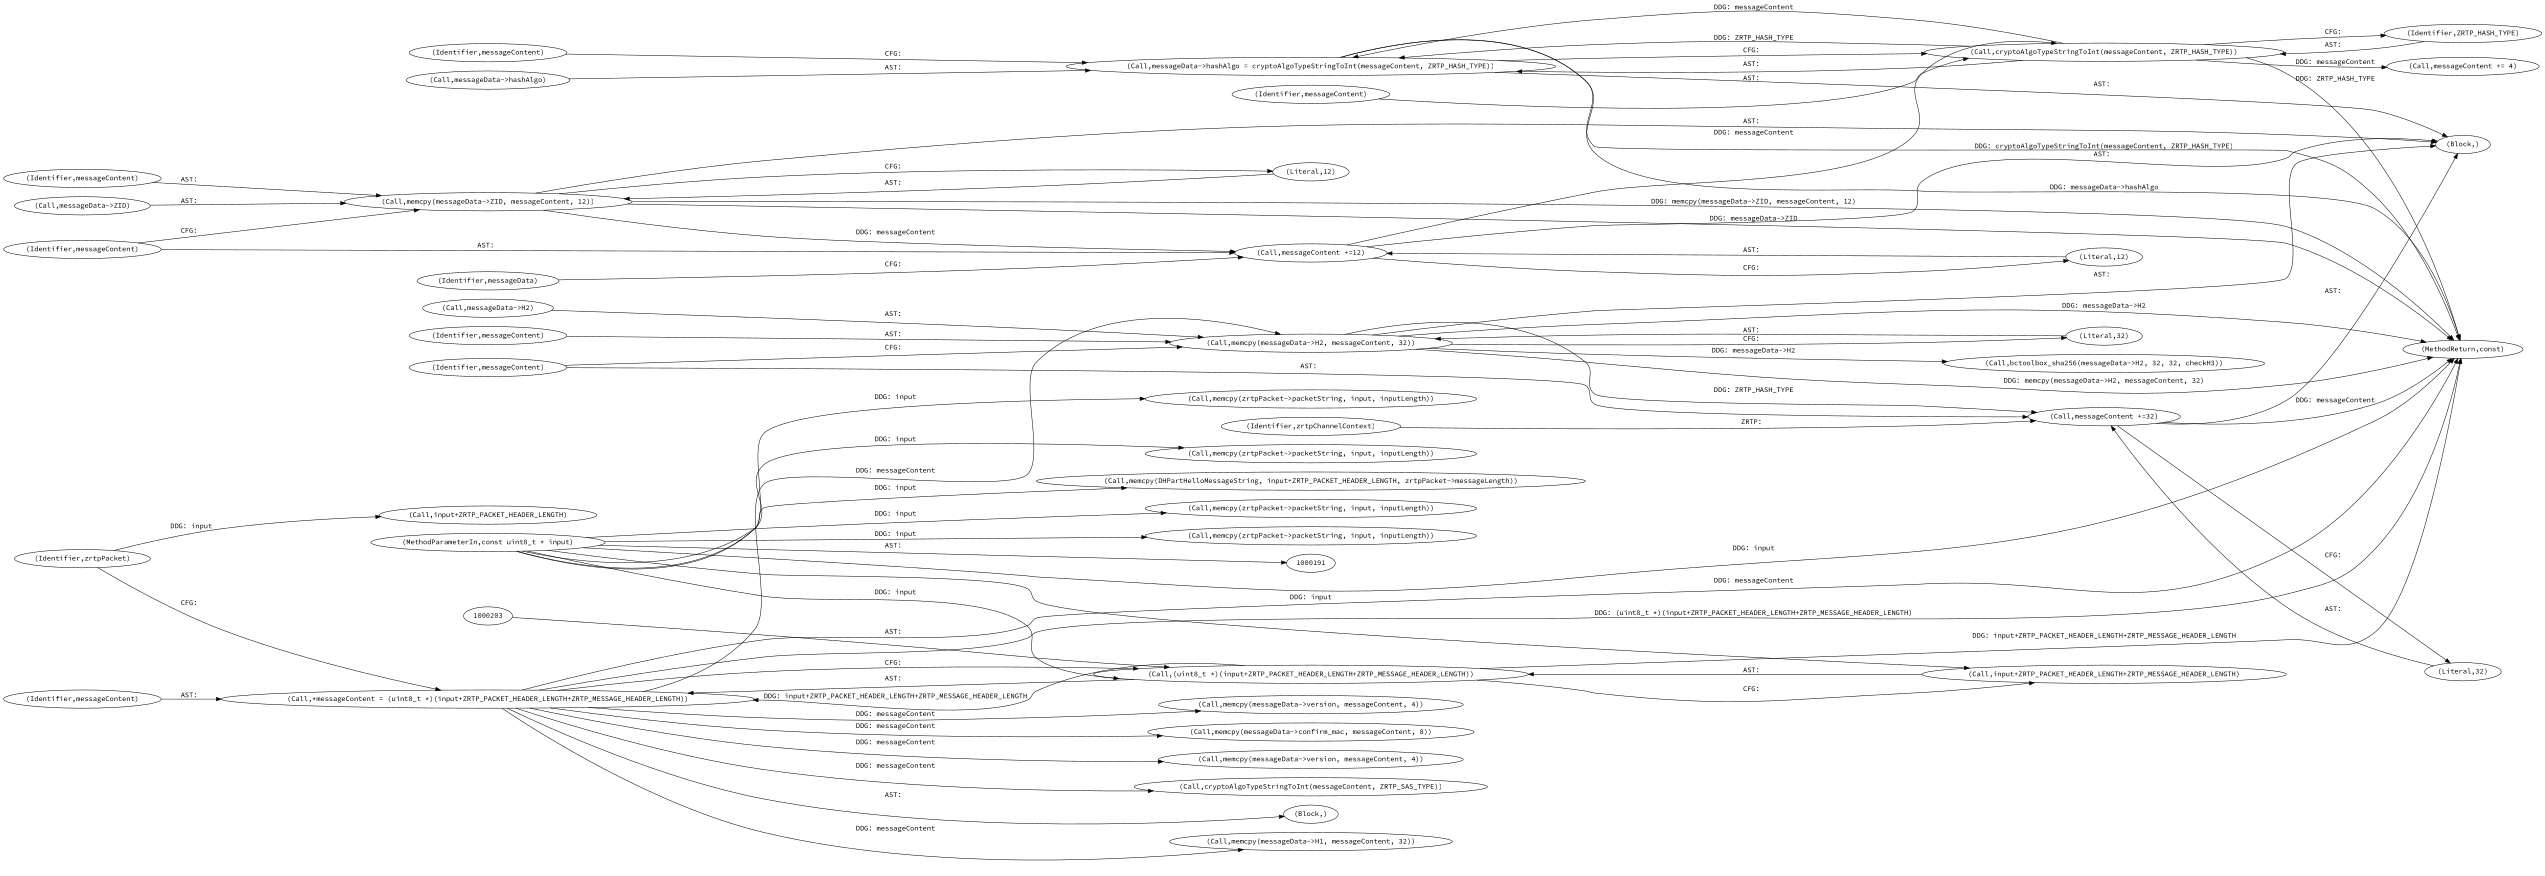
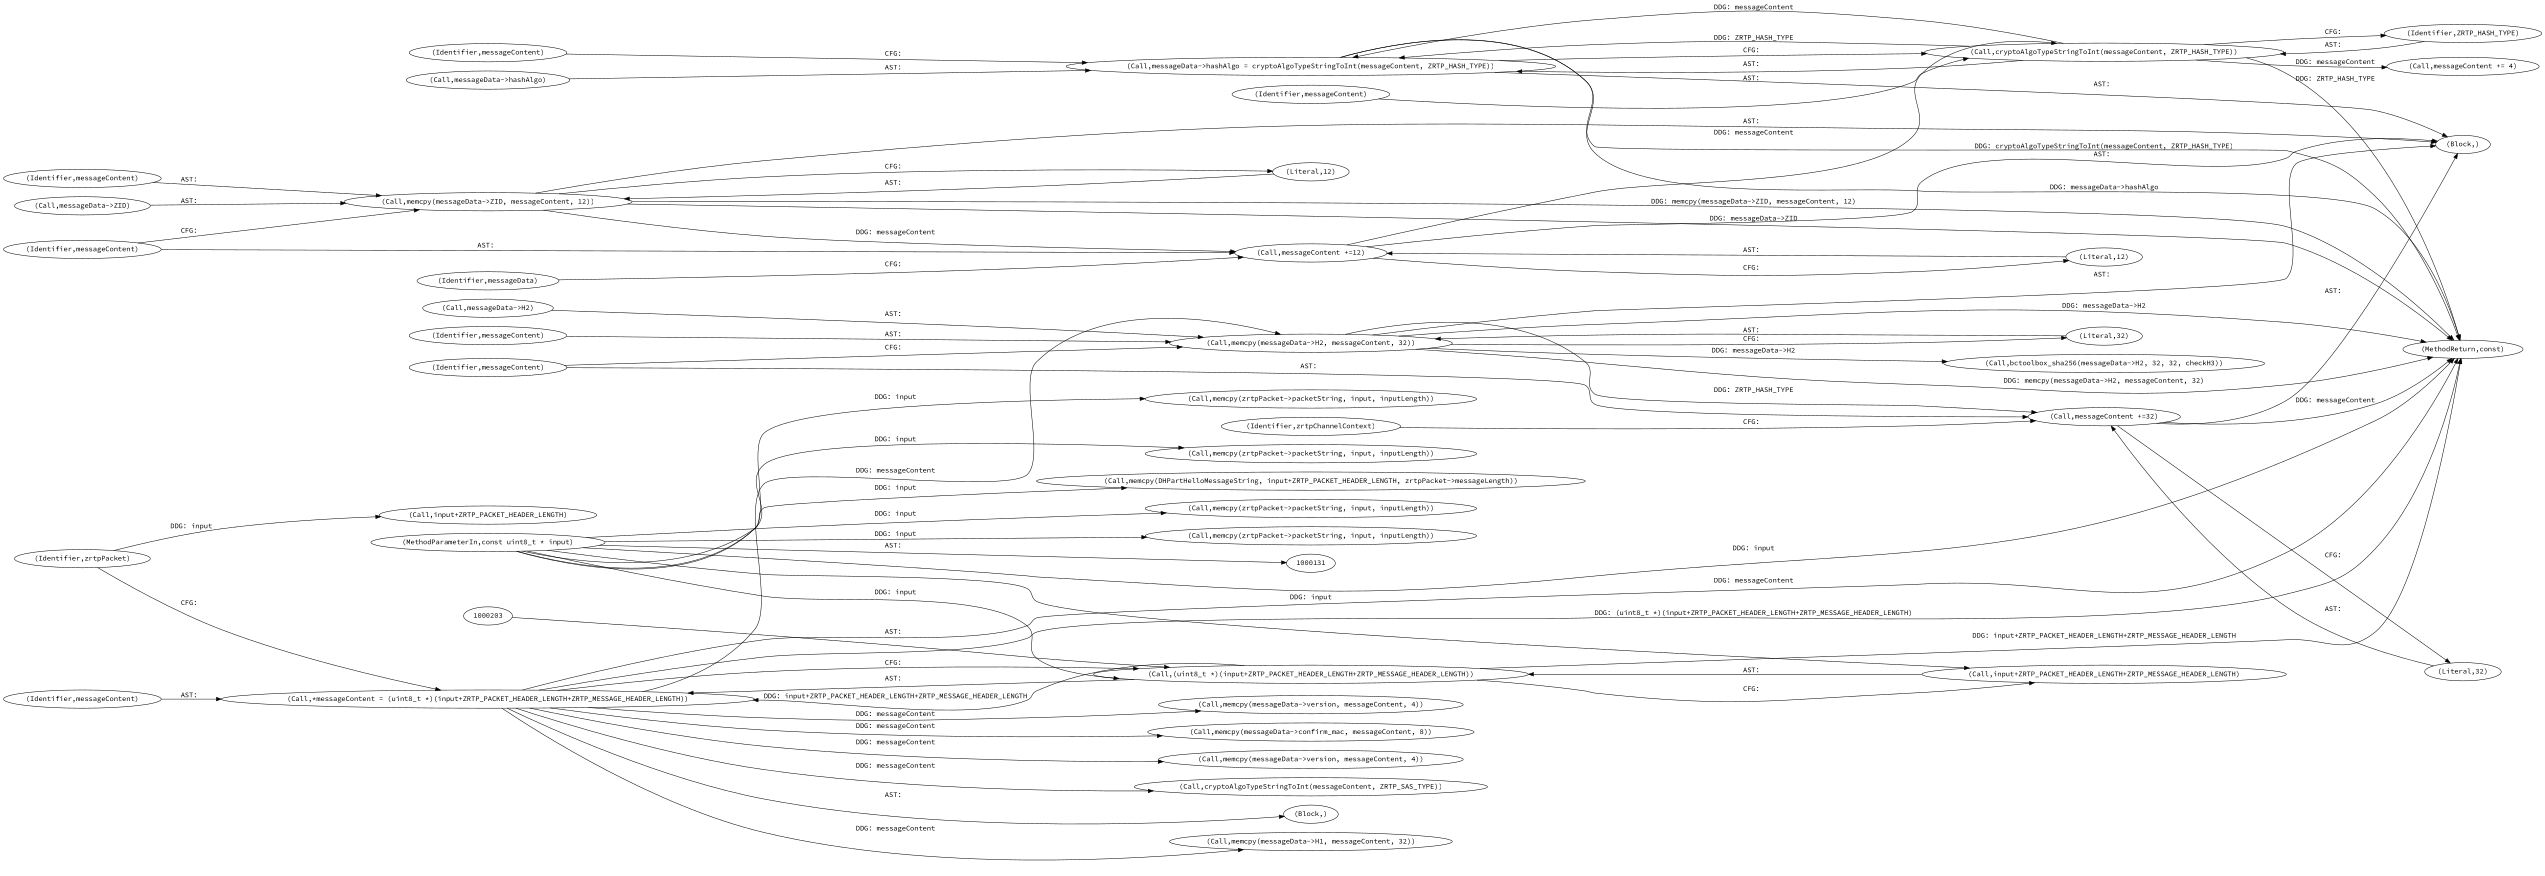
  digraph {
    fontname="Source Code Pro"
    rankdir=LR
    node [fontname="Source Code Pro"]
    edge [fontname="Source Code Pro"]
    n1 [label="(Call,messageData->hashAlgo = cryptoAlgoTypeStringToInt(messageContent, ZRTP_HASH_TYPE))"]
    n2 [label="(Call,cryptoAlgoTypeStringToInt(messageContent, ZRTP_HASH_TYPE))"]
    n3 [label="(Block,)"]
    n4 [label="(MethodReturn,const)"]
    n5 [label="(Call,messageContent += 4)"]
    n6 [label="(Identifier,ZRTP_HASH_TYPE)"]
    n7 [label="(Call,messageContent +=12)"]
    n8 [label="(Literal,12)"]
    n9 [label="(Call,memcpy(messageData->ZID, messageContent, 12))"]
    n10 [label="(Literal,12)"]
    n11 [label="(Call,messageContent +=32)"]
    n12 [label="(Literal,32)"]
    n13 [label="(Call,memcpy(messageData->H2, messageContent, 32))"]
    n14 [label="(Literal,32)"]
    n15 [label="(Call,bctoolbox_sha256(messageData->H2, 32, 32, checkH3))"]
    n16 [label="(Call,*messageContent = (uint8_t *)(input+ZRTP_PACKET_HEADER_LENGTH+ZRTP_MESSAGE_HEADER_LENGTH))"]
    n17 [label="(Call,(uint8_t *)(input+ZRTP_PACKET_HEADER_LENGTH+ZRTP_MESSAGE_HEADER_LENGTH))"]
    n18 [label="(Call,memcpy(messageData->H1, messageContent, 32))"]
    n19 [label="(Call,memcpy(messageData->version, messageContent, 4))"]
    n20 [label="(Call,memcpy(messageData->confirm_mac, messageContent, 8))"]
    n21 [label="(Call,memcpy(messageData->version, messageContent, 4))"]
    n22 [label="(Call,cryptoAlgoTypeStringToInt(messageContent, ZRTP_SAS_TYPE))"]
    n23 [label="(Block,)"]
    n24 [label="(Call,input+ZRTP_PACKET_HEADER_LENGTH+ZRTP_MESSAGE_HEADER_LENGTH)"]
    n25 [label="(MethodParameterIn,const uint8_t * input)"]
    n26 [label="(Call,memcpy(zrtpPacket->packetString, input, inputLength))"]
    n27 [label="(Call,memcpy(zrtpPacket->packetString, input, inputLength))"]
    n28 [label="(Call,memcpy(DHPartHelloMessageString, input+ZRTP_PACKET_HEADER_LENGTH, zrtpPacket->messageLength))"]
    n29 [label="(Call,memcpy(zrtpPacket->packetString, input, inputLength))"]
    n30 [label="(Call,memcpy(zrtpPacket->packetString, input, inputLength))"]
-   1000191
+   1000191 [label=1000131]
    n32 [label="(Call,input+ZRTP_PACKET_HEADER_LENGTH)"]
    n33 [label="(Call,messageData->ZID)"]
    n34 [label="(Identifier,zrtpPacket)"]
    n35 [label="(Identifier,messageContent)"]
    n36 [label="(Identifier,messageContent)"]
    n37 [label="(Identifier,messageContent)"]
    n38 [label="(Identifier,messageContent)"]
    n39 [label="(Identifier,messageContent)"]
    n40 [label="(Identifier,zrtpChannelContext)"]
    n41 [label="(Identifier,messageContent)"]
    n42 [label="(Identifier,messageData)"]
    n43 [label="(Call,messageData->hashAlgo)"]
    n44 [label="(Identifier,messageContent)"]
    n45 [label="(Call,messageData->H2)"]
    1000203
    n1 -> n2 [label="CFG: "]
    n1 -> n3 [label="AST: "]
    n1 -> n4 [label="DDG: cryptoAlgoTypeStringToInt(messageContent, ZRTP_HASH_TYPE)"]
    n1 -> n4 [label="DDG: messageData->hashAlgo"]
    n2 -> n1 [label="AST: "]
    n2 -> n1 [label="DDG: messageContent"]
    n2 -> n1 [label="DDG: ZRTP_HASH_TYPE"]
    n2 -> n4 [label="DDG: ZRTP_HASH_TYPE"]
    n2 -> n5 [label="DDG: messageContent"]
    n2 -> n6 [label="CFG: "]
    n6 -> n2 [label="AST: "]
    n7 -> n2 [label="DDG: messageContent"]
    n7 -> n3 [label="AST: "]
    n7 -> n8 [label="CFG: "]
    n8 -> n7 [label="AST: "]
    n9 -> n3 [label="AST: "]
    n9 -> n4 [label="DDG: memcpy(messageData->ZID, messageContent, 12)"]
    n9 -> n4 [label="DDG: messageData->ZID"]
    n9 -> n7 [label="DDG: messageContent"]
    n9 -> n10 [label="CFG: "]
    n10 -> n9 [label="AST: "]
    n11 -> n3 [label="AST: "]
    n11 -> n4 [label="DDG: messageContent"]
    n11 -> n12 [label="CFG: "]
    n12 -> n11 [label="AST: "]
    n13 -> n3 [label="AST: "]
    n13 -> n4 [label="DDG: memcpy(messageData->H2, messageContent, 32)"]
    n13 -> n4 [label="DDG: messageData->H2"]
    n13 -> n11 [label="DDG: ZRTP_HASH_TYPE"]
    n13 -> n14 [label="CFG: "]
    n13 -> n15 [label="DDG: messageData->H2"]
    n14 -> n13 [label="AST: "]
    n16 -> n4 [label="DDG: messageContent"]
    n16 -> n4 [label="DDG: (uint8_t *)(input+ZRTP_PACKET_HEADER_LENGTH+ZRTP_MESSAGE_HEADER_LENGTH)"]
    n16 -> n13 [label="DDG: messageContent"]
    n16 -> n17 [label="CFG: "]
    n16 -> n18 [label="DDG: messageContent"]
    n16 -> n19 [label="DDG: messageContent"]
    n16 -> n20 [label="DDG: messageContent"]
    n16 -> n21 [label="DDG: messageContent"]
    n16 -> n22 [label="DDG: messageContent"]
    n16 -> n23 [label="AST: "]
    n17 -> n4 [label="DDG: input+ZRTP_PACKET_HEADER_LENGTH+ZRTP_MESSAGE_HEADER_LENGTH"]
    n17 -> n16 [label="AST: "]
    n17 -> n16 [label="DDG: input+ZRTP_PACKET_HEADER_LENGTH+ZRTP_MESSAGE_HEADER_LENGTH"]
    n17 -> n24 [label="CFG: "]
    n24 -> n17 [label="AST: "]
    n25 -> n4 [label="DDG: input"]
    n25 -> n17 [label="DDG: input"]
    n25 -> n24 [label="DDG: input"]
    n25 -> n26 [label="DDG: input"]
    n25 -> n27 [label="DDG: input"]
    n25 -> n28 [label="DDG: input"]
    n25 -> n29 [label="DDG: input"]
    n25 -> n30 [label="DDG: input"]
    n25 -> 1000191 [label="AST: "]
    n33 -> n9 [label="AST: "]
    n34 -> n16 [label="CFG: "]
    n34 -> n32 [label="DDG: input"]
    n35 -> n7 [label="AST: "]
    n35 -> n9 [label="CFG: "]
    n36 -> n2 [label="AST: "]
    n37 -> n9 [label="AST: "]
    n38 -> n11 [label="AST: "]
    n38 -> n13 [label="CFG: "]
    n39 -> n16 [label="AST: "]
-   n40 -> n11 [label="ZRTP: "]
+   n40 -> n11 [label="CFG: "]
    n41 -> n1 [label="CFG: "]
    n42 -> n7 [label="CFG: "]
    n43 -> n1 [label="AST: "]
    n44 -> n13 [label="AST: "]
    n45 -> n13 [label="AST: "]
    1000203 -> n17 [label="AST: "]
  }
